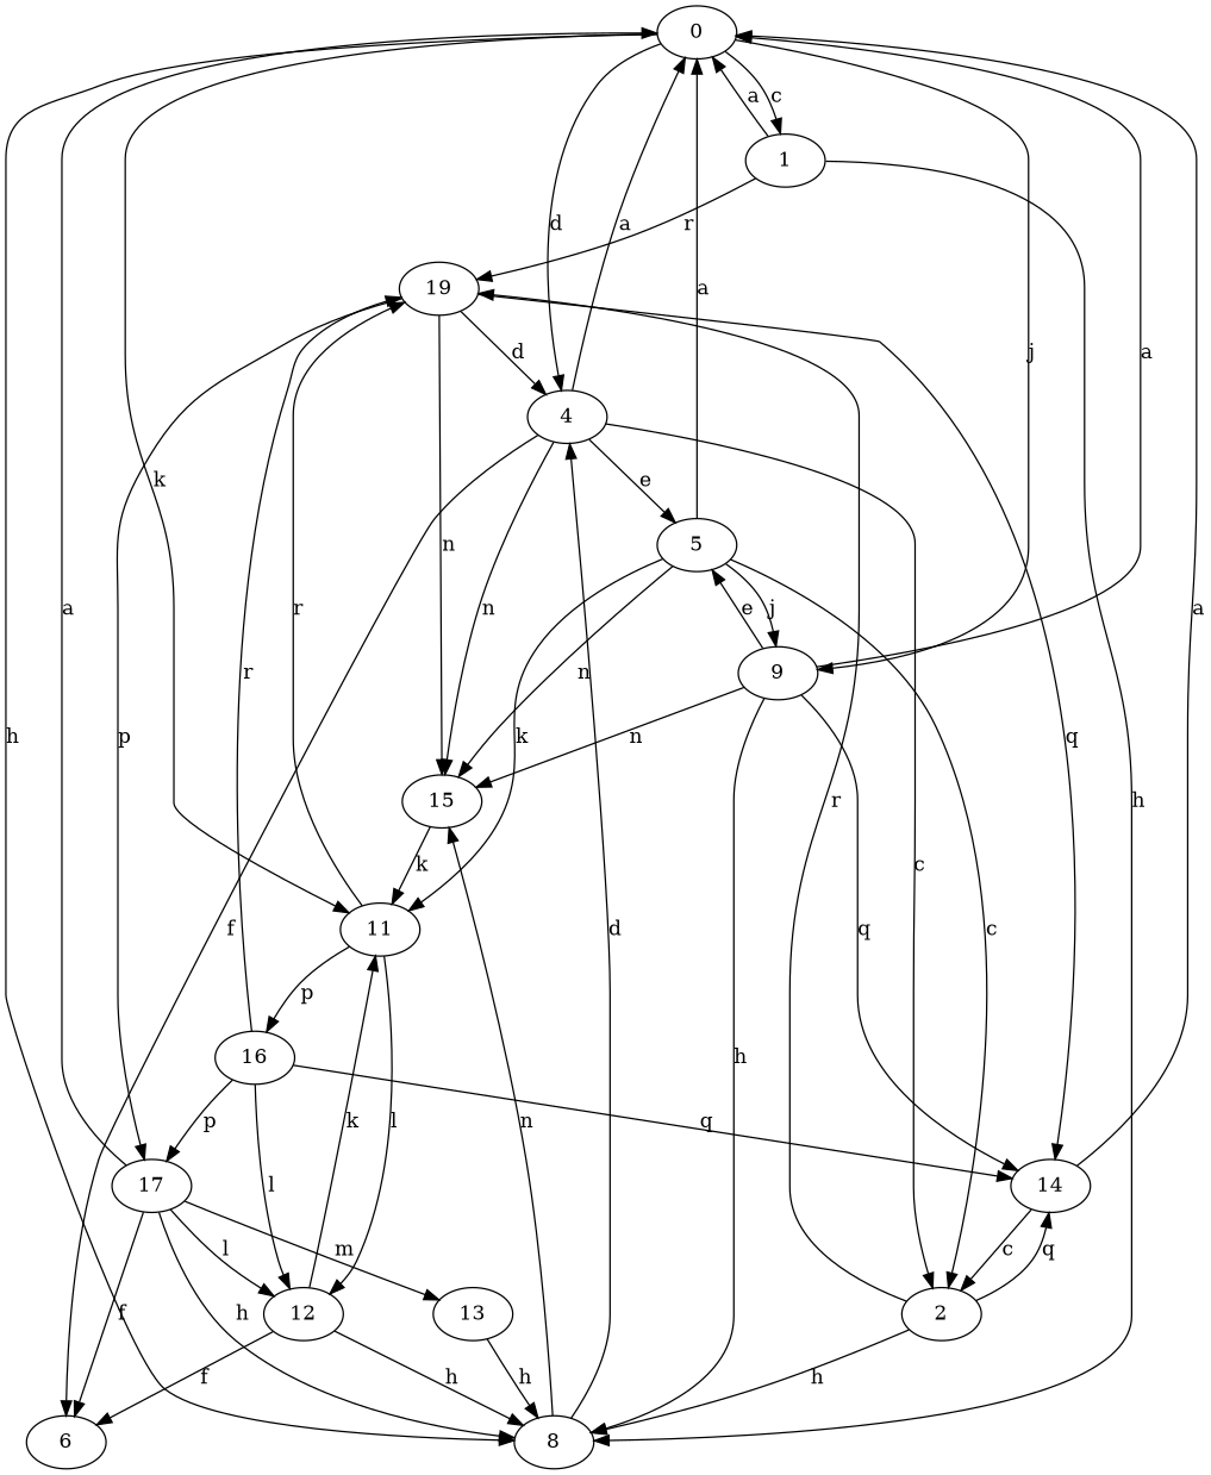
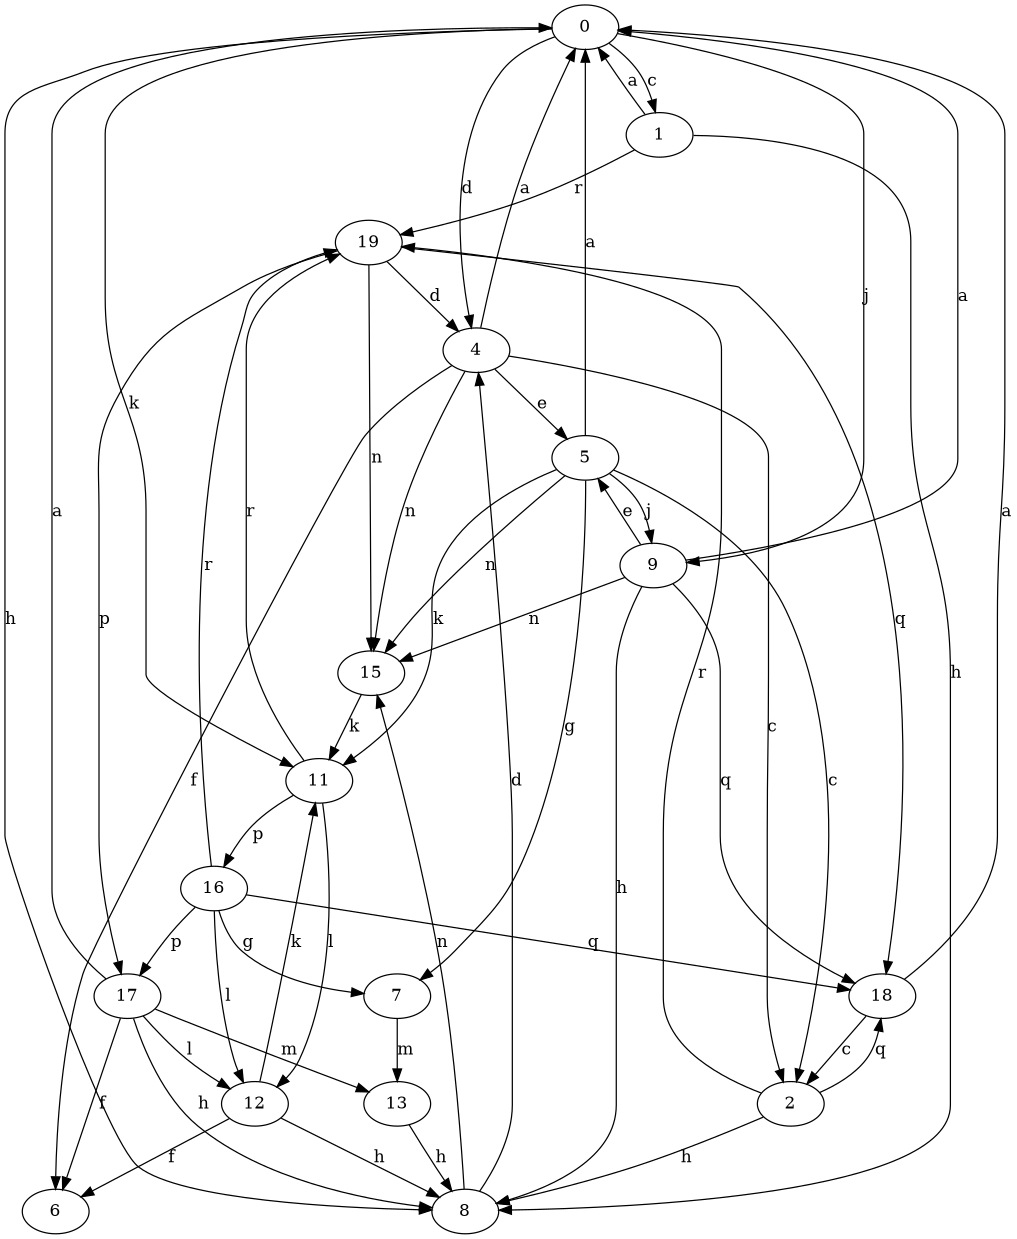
  strict digraph {
    0
    1
    4
    8
    9
    11
    19
    2
    5
    6
    15
-   18 [label=14]
+   18
    12
    16
    17
+   7
    13
    0 -> 1 [label=c]
    0 -> 4 [label=d]
    0 -> 8 [label=h]
    0 -> 9 [label=j]
    0 -> 11 [label=k]
    1 -> 0 [label=a]
    1 -> 8 [label=h]
    1 -> 19 [label=r]
    4 -> 0 [label=a]
    4 -> 2 [label=c]
    4 -> 5 [label=e]
    4 -> 6 [label=f]
    4 -> 15 [label=n]
    8 -> 4 [label=d]
    8 -> 15 [label=n]
    9 -> 0 [label=a]
    9 -> 8 [label=h]
    9 -> 5 [label=e]
    9 -> 15 [label=n]
    9 -> 18 [label=q]
    11 -> 19 [label=r]
    11 -> 12 [label=l]
    11 -> 16 [label=p]
    19 -> 4 [label=d]
    19 -> 15 [label=n]
    19 -> 18 [label=q]
    19 -> 17 [label=p]
    2 -> 8 [label=h]
    2 -> 19 [label=r]
    2 -> 18 [label=q]
    5 -> 0 [label=a]
    5 -> 9 [label=j]
    5 -> 11 [label=k]
    5 -> 2 [label=c]
    5 -> 15 [label=n]
+   5 -> 7 [label=g]
    15 -> 11 [label=k]
    18 -> 0 [label=a]
    18 -> 2 [label=c]
    12 -> 8 [label=h]
    12 -> 11 [label=k]
    12 -> 6 [label=f]
    16 -> 19 [label=r]
    16 -> 18 [label=q]
    16 -> 12 [label=l]
    16 -> 17 [label=p]
+   16 -> 7 [label=g]
    17 -> 0 [label=a]
    17 -> 8 [label=h]
    17 -> 6 [label=f]
    17 -> 12 [label=l]
    17 -> 13 [label=m]
+   7 -> 13 [label=m]
    13 -> 8 [label=h]
  }
